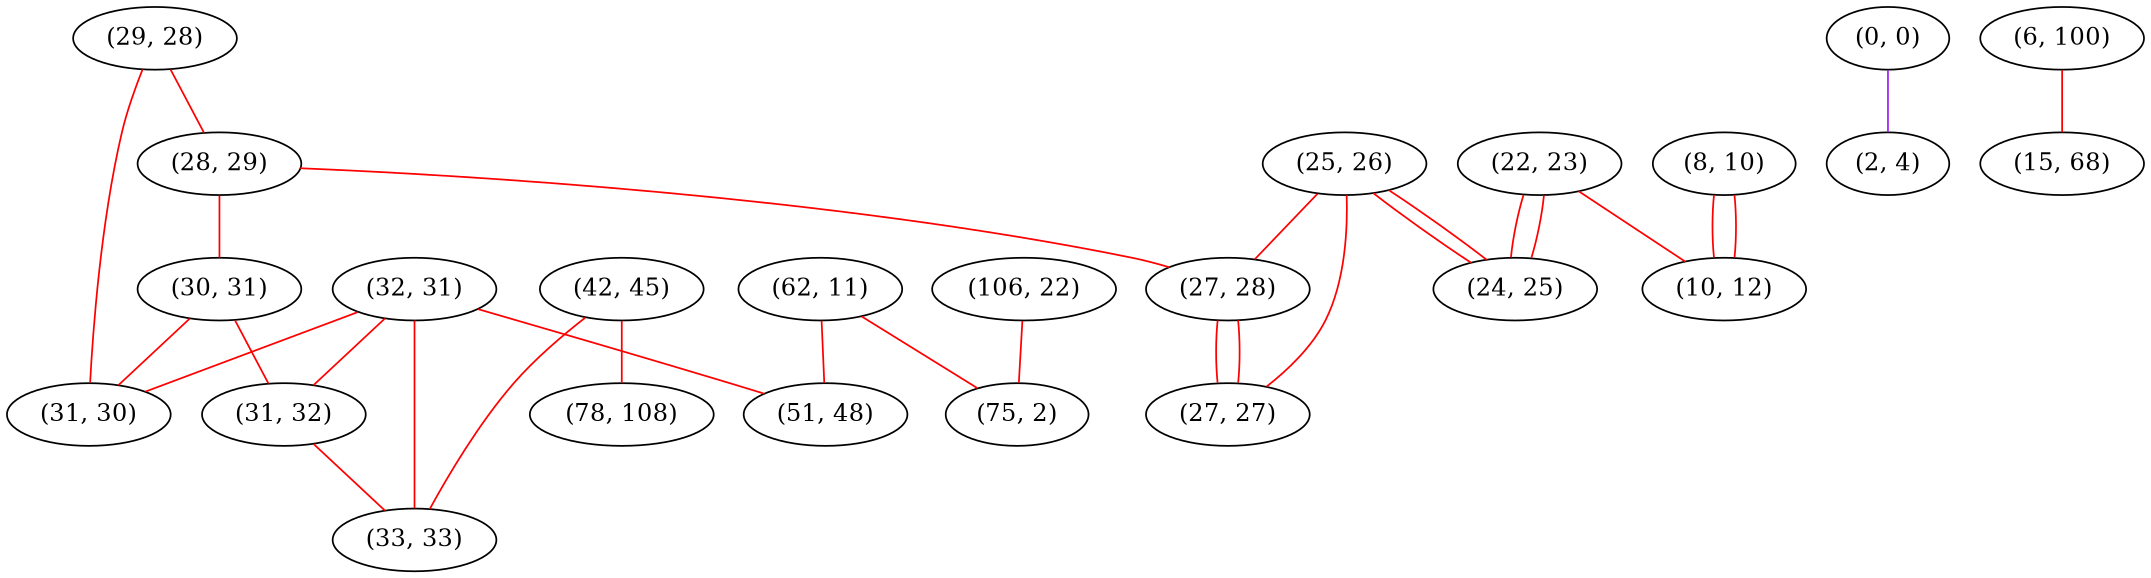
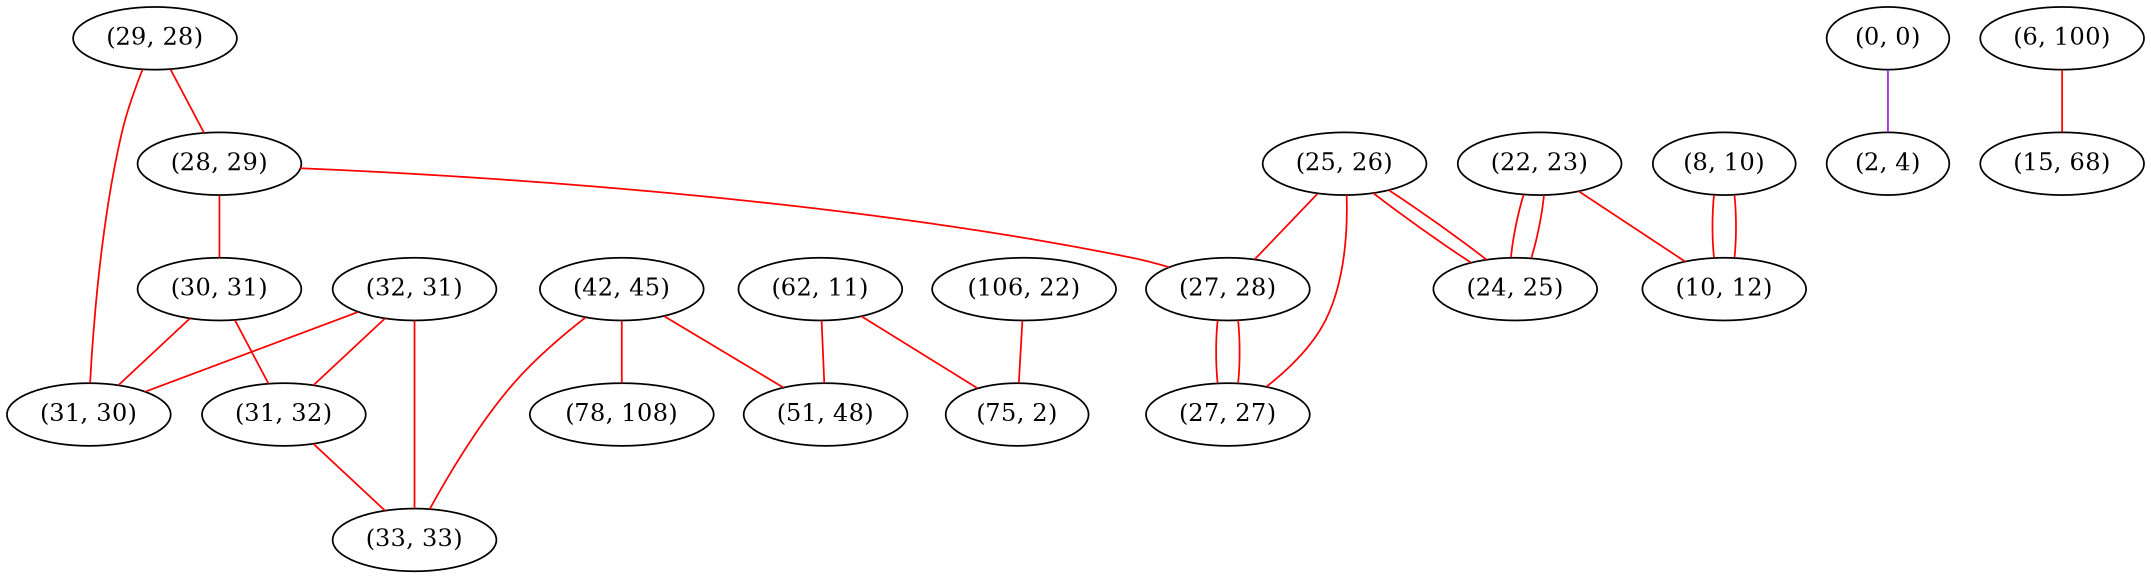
  graph {
    edge [color=red weight=1]
    "(29, 28)"
    "(28, 29)"
    "(31, 30)"
    "(30, 31)"
    "(27, 28)"
    "(22, 23)"
    "(10, 12)"
    "(24, 25)"
    "(31, 32)"
    "(27, 27)"
    "(8, 10)"
    "(62, 11)"
    "(75, 2)"
    "(51, 48)"
    "(33, 33)"
    "(32, 31)"
    "(106, 22)"
    "(25, 26)"
    "(0, 0)"
    "(2, 4)"
    "(42, 45)"
    "(78, 108)"
    "(6, 100)"
    "(15, 68)"
    "(29, 28)" -- "(28, 29)"
    "(29, 28)" -- "(31, 30)"
    "(28, 29)" -- "(30, 31)"
    "(28, 29)" -- "(27, 28)"
    "(30, 31)" -- "(31, 30)"
    "(30, 31)" -- "(31, 32)"
    "(27, 28)" -- "(27, 27)"
    "(27, 28)" -- "(27, 27)"
    "(22, 23)" -- "(10, 12)"
    "(22, 23)" -- "(24, 25)"
    "(22, 23)" -- "(24, 25)"
    "(31, 32)" -- "(33, 33)"
    "(8, 10)" -- "(10, 12)"
    "(8, 10)" -- "(10, 12)"
    "(62, 11)" -- "(75, 2)"
    "(62, 11)" -- "(51, 48)"
    "(32, 31)" -- "(31, 30)"
    "(32, 31)" -- "(31, 32)"
    "(32, 31)" -- "(33, 33)"
    "(106, 22)" -- "(75, 2)"
    "(25, 26)" -- "(27, 28)"
    "(25, 26)" -- "(24, 25)"
    "(25, 26)" -- "(24, 25)"
    "(25, 26)" -- "(27, 27)"
    "(0, 0)" -- "(2, 4)" [color=purple weight=4]
-   "(32, 31)" -- "(51, 48)"
+   "(42, 45)" -- "(51, 48)"
    "(42, 45)" -- "(33, 33)"
    "(42, 45)" -- "(78, 108)"
    "(6, 100)" -- "(15, 68)"
  }
